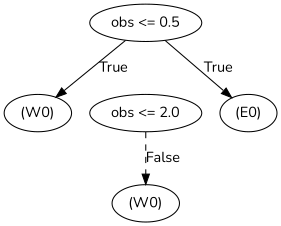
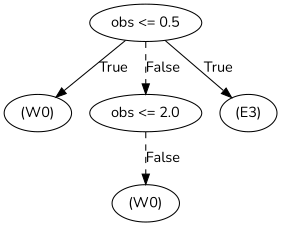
  digraph {
    fontname=Nunito
    node [fontname=Nunito]
    edge [fontname=Nunito]
    n1 [label="obs <= 0.5"]
    n2 [label="(W0)"]
    n3 [label="obs <= 2.0"]
-   n4 [label="(E0)"]
+   n4 [label="(E3)"]
    n5 [label="(W0)"]
    n1 -> n2 [label=True]
+   n1 -> n3 [label=False style=dashed]
    n1 -> n4 [label=True]
    n3 -> n5 [label=False style=dashed]
  }
